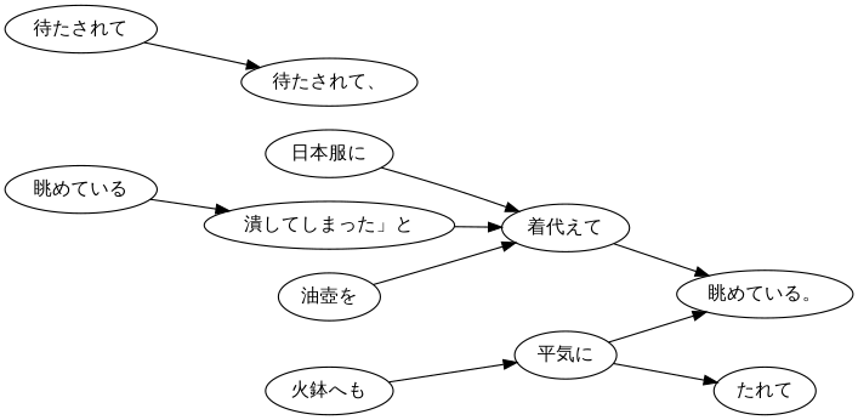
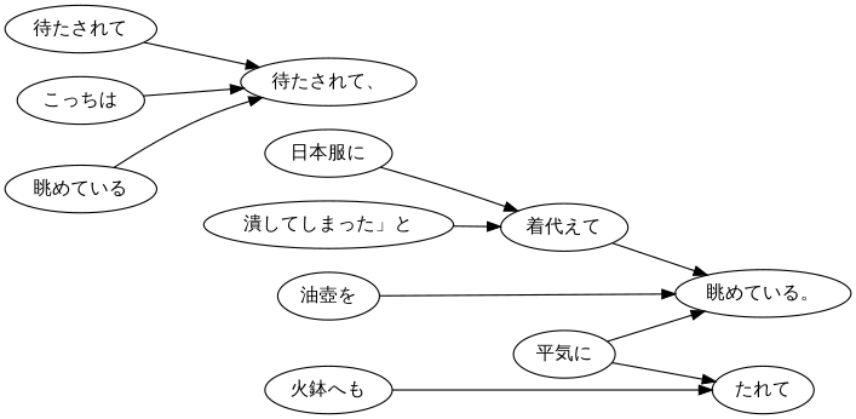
  digraph {
    rankdir=LR
+   n1 [label="こっちは"]
    n2 [label="待たされて、"]
    n3 [label="待たされて"]
    n4 [label="潰してしまった」と"]
    n5 [label="着代えて"]
    n6 [label="眺めている"]
    n7 [label="眺めている。"]
    n8 [label="日本服に"]
    n9 [label="平気に"]
    n10 [label="たれて"]
    n11 [label="火鉢へも"]
    n12 [label="油壺を"]
+   n1 -> n2
    n3 -> n2
    n4 -> n5
    n5 -> n7
-   n6 -> n4
+   n6 -> n2
    n8 -> n5
    n9 -> n7
    n9 -> n10
-   n11 -> n9
-   n12 -> n5
+   n11 -> n10
+   n12 -> n7
  }
